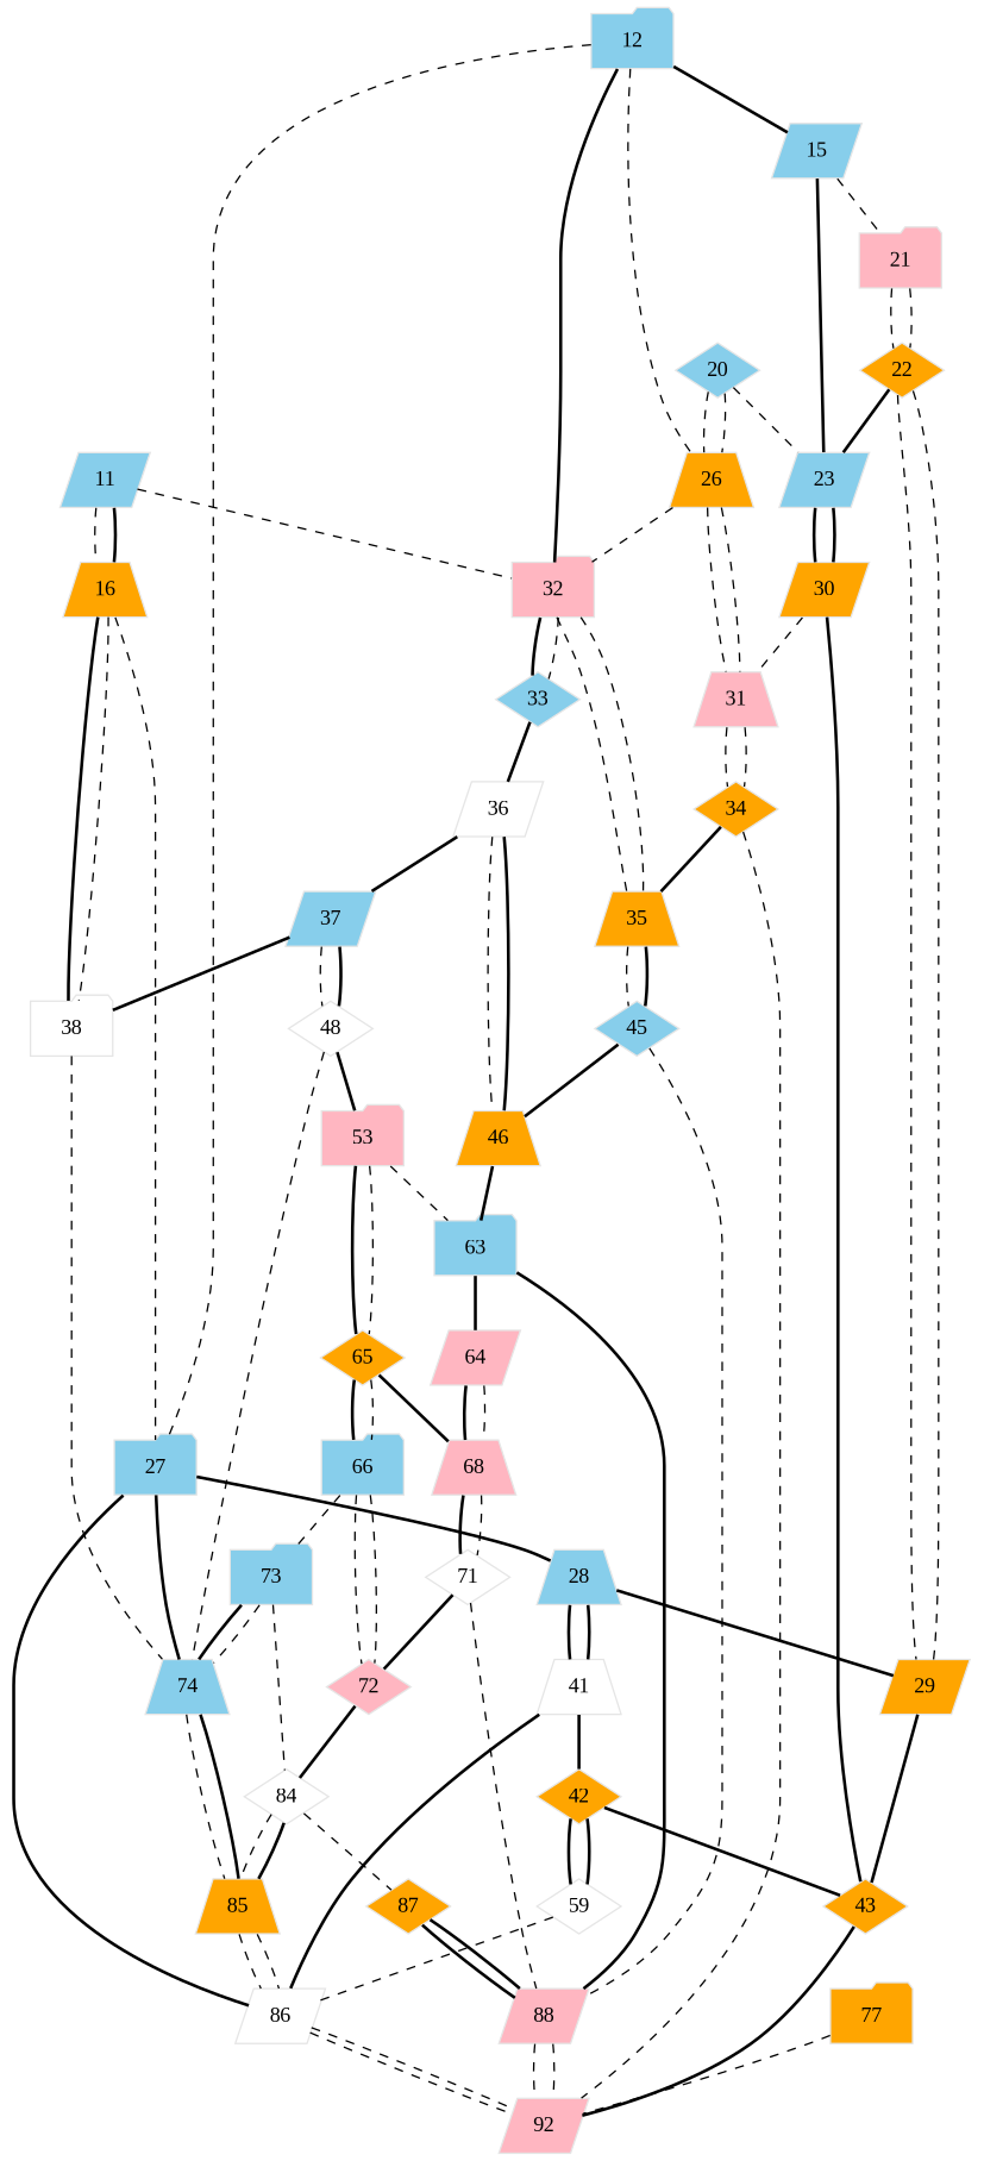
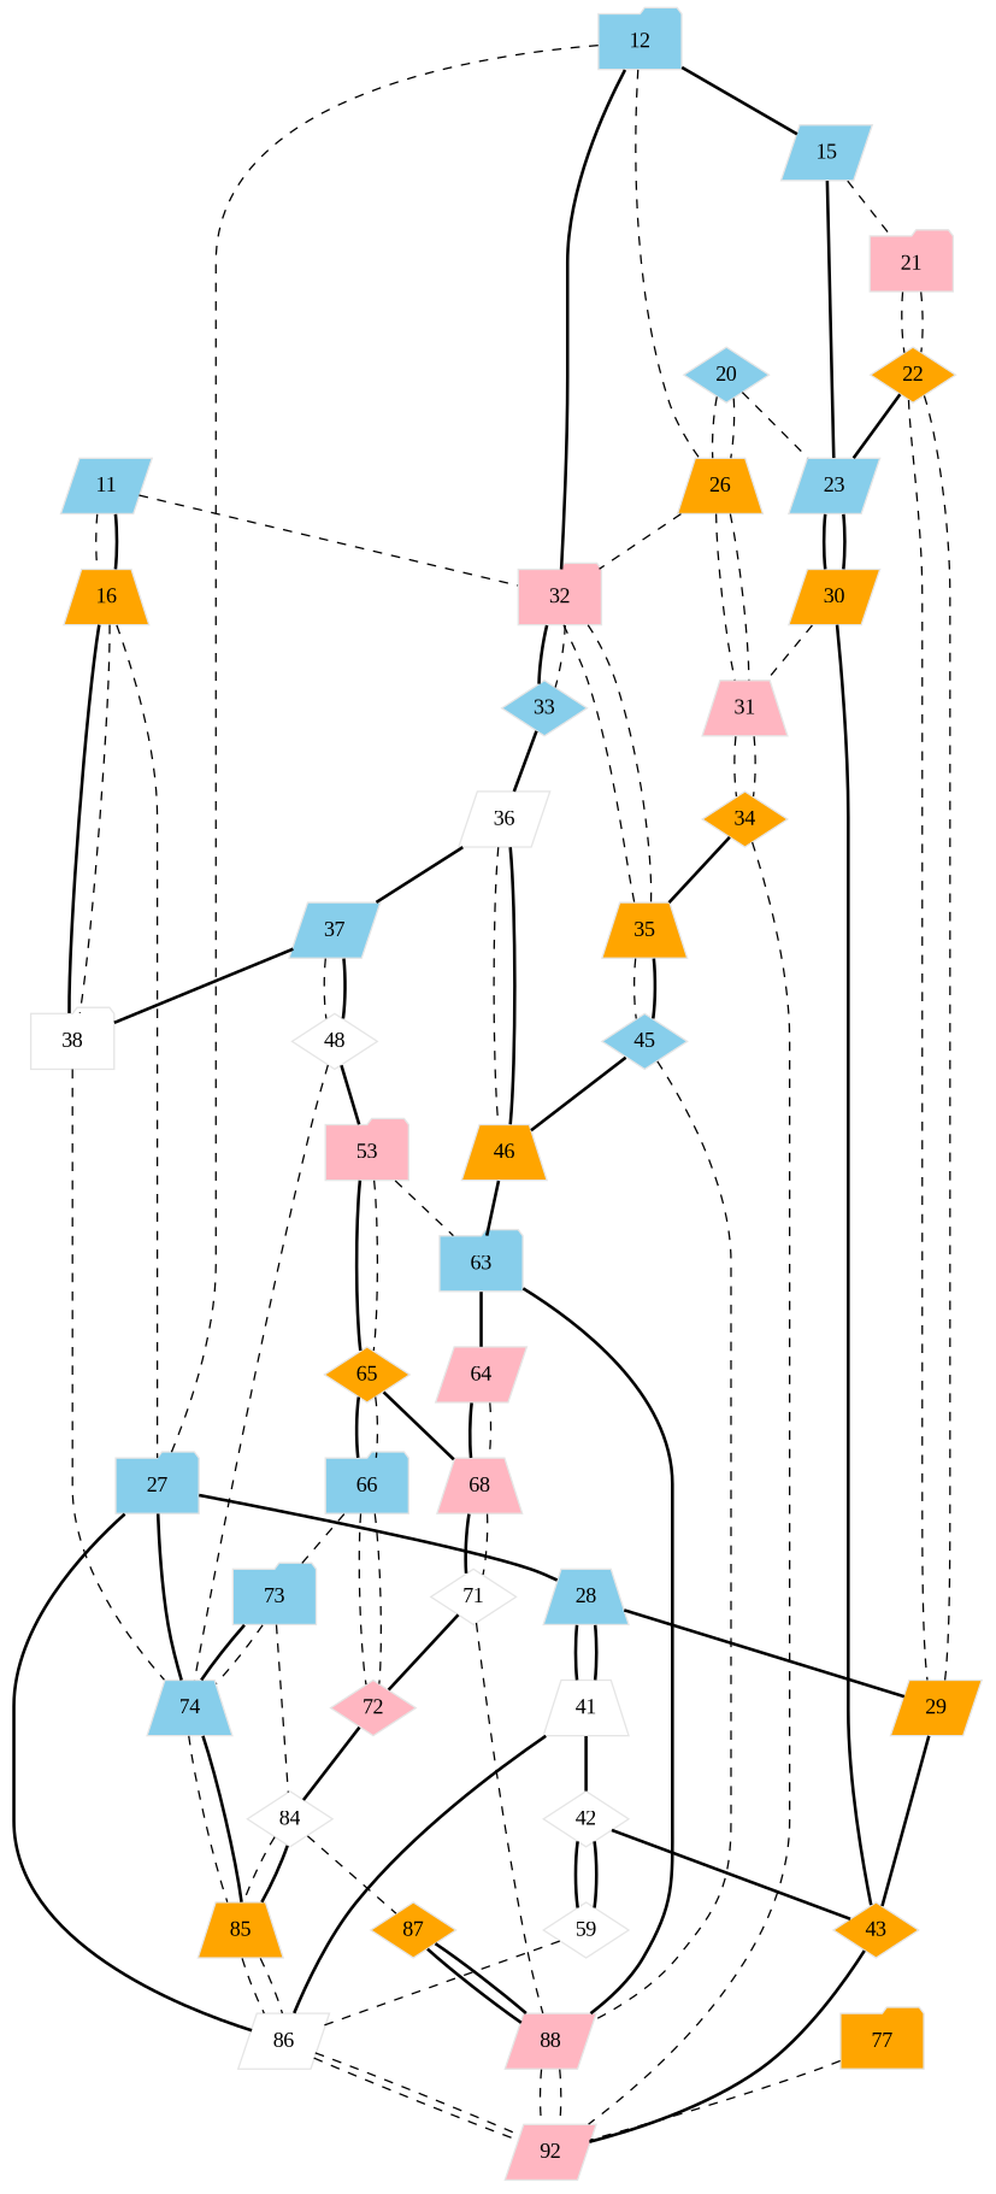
  graph {
    fontname="Liberation Serif"
    node [color=gray90 fillcolor=skyblue fontname="Liberation Serif" shape=diamond style=filled]
    edge [fontname="Liberation Serif" style=dashed]
    11 [shape=parallelogram]
    16 [fillcolor=orange shape=trapezium super="+6"]
    32 [fillcolor=lightpink shape=folder super="+25+9+10"]
    27 [shape=folder super="+3+4"]
    38 [fillcolor=white shape=folder]
    33
    35 [fillcolor=orange shape=trapezium]
    12 [shape=folder super="+8"]
    15 [shape=parallelogram super="+14+13"]
    26 [fillcolor=orange shape=trapezium super="+24+18+17"]
    21 [fillcolor=lightpink shape=folder]
    23 [shape=parallelogram super="+19"]
    31 [fillcolor=lightpink shape=trapezium]
    28 [shape=trapezium]
    74 [shape=trapezium super="+50+39+49"]
    86 [fillcolor=white shape=parallelogram super="+57+58"]
    22 [fillcolor=orange]
    30 [fillcolor=orange shape=parallelogram]
    20
    29 [fillcolor=orange shape=parallelogram]
    43 [fillcolor=orange super="+40"]
    34 [fillcolor=orange]
    41 [fillcolor=white shape=trapezium]
    85 [fillcolor=orange shape=trapezium]
    92 [fillcolor=lightpink shape=parallelogram super="+90+89+91"]
-   42 [fillcolor=orange]
+   42 [fillcolor=white]
    36 [fillcolor=white shape=parallelogram]
    45
    37 [shape=parallelogram]
    46 [fillcolor=orange shape=trapezium]
    88 [fillcolor=lightpink shape=parallelogram super="+83+79+80"]
    48 [fillcolor=white]
    63 [shape=folder super="+52"]
    53 [fillcolor=lightpink shape=folder]
    59 [fillcolor=white]
    64 [fillcolor=lightpink shape=parallelogram]
    65 [fillcolor=orange]
    68 [fillcolor=lightpink shape=trapezium]
    66 [shape=folder]
    71 [fillcolor=white]
    72 [fillcolor=lightpink]
    73 [shape=folder super="+67"]
    84 [fillcolor=white super="+76+75"]
    87 [fillcolor=orange super="+81"]
    77 [fillcolor=orange shape=folder]
    11 -- 16 [weight=2]
    11 -- 16 [style=bold]
    11 -- 32
    16 -- 27
    16 -- 38 [style=bold]
    16 -- 38
    32 -- 33 [style=bold weight=2]
    32 -- 33
    32 -- 35
    32 -- 35
    27 -- 28 [style=bold]
    27 -- 74 [style=bold]
    27 -- 86 [style=bold weight=3]
    38 -- 74
    33 -- 36 [style=bold]
    35 -- 45
    35 -- 45 [style=bold]
    12 -- 32 [style=bold]
    12 -- 27
    12 -- 15 [style=bold weight=2]
    12 -- 26 [weight=2]
    15 -- 21 [weight=2]
    15 -- 23 [style=bold]
    26 -- 32
    26 -- 31
    26 -- 31
    21 -- 22
    21 -- 22
    23 -- 30 [style=bold]
    23 -- 30 [style=bold]
    31 -- 34
    31 -- 34
    28 -- 29 [style=bold]
    28 -- 41 [style=bold]
    28 -- 41 [style=bold]
    74 -- 85
    74 -- 85 [style=bold]
    86 -- 92 [weight=2]
    86 -- 92
    22 -- 23 [style=bold]
    22 -- 29
    22 -- 29
    30 -- 31
    30 -- 43 [style=bold]
    20 -- 26 [weight=2]
    20 -- 26
    20 -- 23
    29 -- 43 [style=bold]
    43 -- 92 [style=bold]
    34 -- 35 [style=bold]
    34 -- 92
    41 -- 86 [style=bold]
    41 -- 42 [style=bold]
    85 -- 86
    85 -- 86
    42 -- 43 [style=bold]
    42 -- 59 [style=bold]
    42 -- 59 [style=bold]
    36 -- 37 [style=bold]
    36 -- 46
    36 -- 46 [style=bold]
    45 -- 46 [style=bold]
    45 -- 88
    37 -- 38 [style=bold]
    37 -- 48
    37 -- 48 [style=bold]
    46 -- 63 [style=bold]
    88 -- 92 [weight=3]
    88 -- 92
    48 -- 74
    48 -- 53 [style=bold]
    63 -- 88 [style=bold]
    63 -- 64 [style=bold weight=2]
    53 -- 63
    53 -- 65 [style=bold]
    53 -- 65
    59 -- 86
    64 -- 68 [style=bold]
    64 -- 68
    65 -- 68 [style=bold]
    65 -- 66 [style=bold]
    65 -- 66
    68 -- 71 [style=bold]
    68 -- 71
    66 -- 72
    66 -- 72
    66 -- 73
    71 -- 88
    71 -- 72 [style=bold]
    72 -- 84 [style=bold]
    73 -- 74 [style=bold weight=2]
    73 -- 74
    73 -- 84
    84 -- 85
    84 -- 85 [style=bold]
    84 -- 87 [weight=2]
    87 -- 88 [style=bold weight=2]
    87 -- 88 [style=bold]
    77 -- 92 [weight=3]
  }
